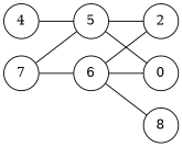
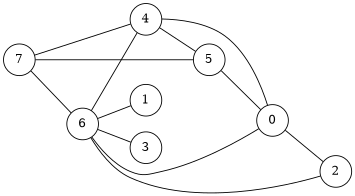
  graph {
    rankdir=LR
    node [shape=circle]
    4
    0
    5
    2
    6
-   3 [label=8]
+   1
+   3
    7
+   4 -- 0
    4 -- 5
    5 -- 0
-   5 -- 2
+   0 -- 2
+   6 -- 4
    6 -- 0
    6 -- 2
+   6 -- 1
    6 -- 3
+   7 -- 4
    7 -- 5
    7 -- 6
  }
